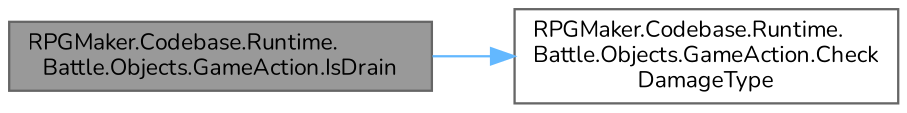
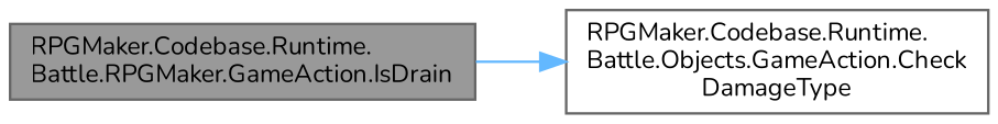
  digraph {
    rankdir=LR
    fontname=Nunito
    node [fontname=Nunito fontsize=10 shape=box style=filled]
-   n1 [color=gray40 fillcolor=grey60 fontcolor=black height=0.2 label="RPGMaker.Codebase.Runtime.\lBattle.Objects.GameAction.IsDrain" width=0.4]
+   n1 [color=gray40 fillcolor=grey60 fontcolor=black height=0.2 label="RPGMaker.Codebase.Runtime.\lBattle.RPGMaker.GameAction.IsDrain" width=0.4]
    n2 [color=grey40 fillcolor=white height=0.2 label="RPGMaker.Codebase.Runtime.\lBattle.Objects.GameAction.Check\lDamageType" width=0.4]
    n1 -> n2 [color=steelblue1 fontname=Nunito fontsize=10 labelfontname=Helvetica labelfontsize=10 style=solid]
  }
